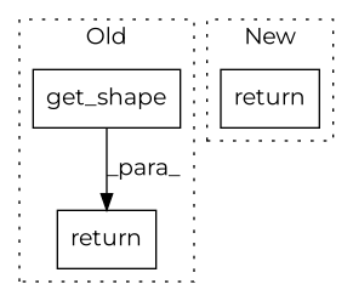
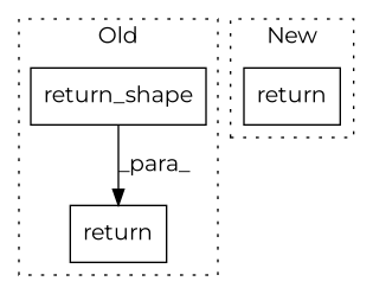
  digraph {
    fontname=Montserrat
    node [a=41 l=7 shape=box fontname=Montserrat]
-   n1 [a=32 l=11 label=get_shape s=7196]
+   n1 [a=32 l=11 label=return_shape s=7196]
    n2 [label=return s=7245]
    n3 [label=return s=7136]
    subgraph cluster_1 {
      label=Old
      style=dotted
      n1
      n2
    }
    subgraph cluster_2 {
      label=New
      style=dotted
      n3
    }
    n1 -> n2 [label=_para_ fontname=Montserrat]
  }
